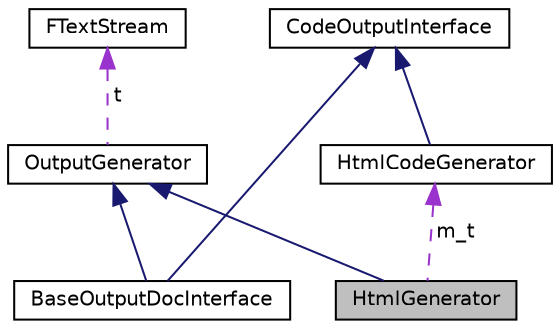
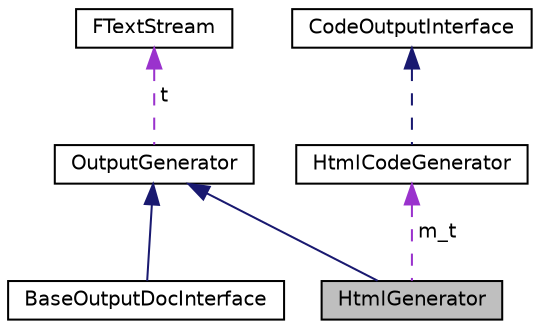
  digraph {
    node [color=black fillcolor=white fontname=Helvetica fontsize=10 shape=record style=filled]
    edge [color=midnightblue dir=back fontname=Helvetica fontsize=10 labelfontname=Helvetica labelfontsize=10 style=solid]
    n1 [fillcolor=grey75 fontcolor=black height=0.2 label=HtmlGenerator width=0.4]
    n2 [height=0.2 label=OutputGenerator width=0.4]
    n3 [height=0.2 label=BaseOutputDocInterface width=0.4]
    n4 [height=0.2 label=CodeOutputInterface width=0.4]
    n5 [height=0.2 label=HtmlCodeGenerator width=0.4]
    n6 [height=0.2 label=FTextStream width=0.4]
    n2 -> n1
    n2 -> n3
-   n4 -> n3
-   n4 -> n5
+   n4 -> n5 [style=dashed]
    n5 -> n1 [color=darkorchid3 label=" m_t" style=dashed]
    n6 -> n2 [color=darkorchid3 label=" t" style=dashed]
  }
